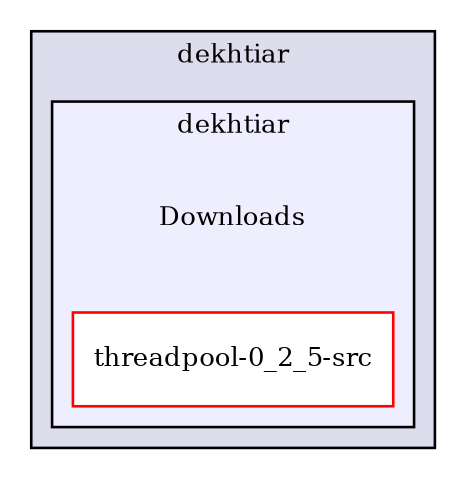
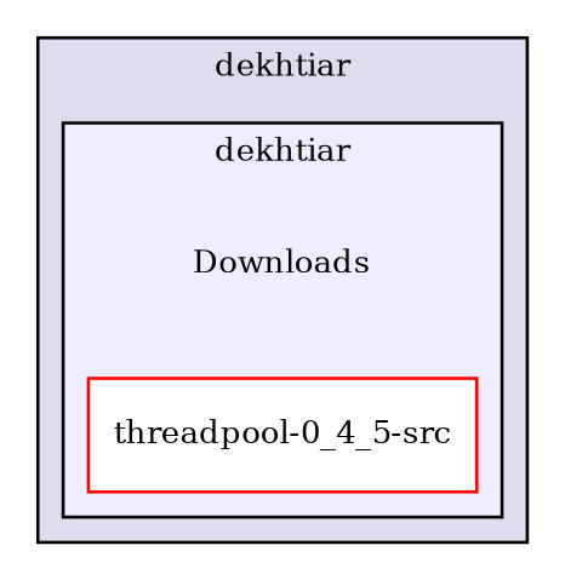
  digraph {
    compound=true
    rankdir=LR
    fontname="DejaVu Serif"
    node [fontname="DejaVu Serif" fontsize=10]
    n1 [label=Downloads shape=plaintext]
-   n2 [color=red fillcolor=white label="threadpool-0_2_5-src" shape=box style=filled]
+   n2 [color=red fillcolor=white label="threadpool-0_4_5-src" shape=box style=filled]
    subgraph cluster_1 {
      bgcolor="#ddddee"
      fontsize=10
      label=dekhtiar
      pencolor=black
      subgraph cluster_2 {
        bgcolor="#eeeeff"
        fontsize=10
        pencolor=black
        n1
        n2
      }
    }
  }
